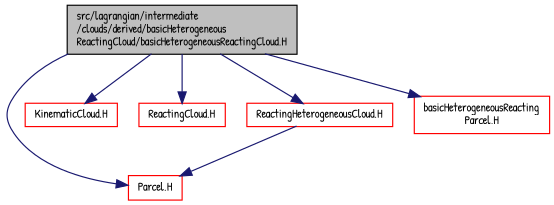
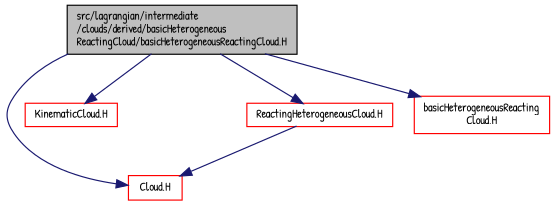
  digraph {
    fontname="Patrick Hand"
    node [color=red fontname="Patrick Hand" fontsize=10 shape=record]
    edge [color=midnightblue fontname="Patrick Hand" fontsize=10 labelfontname=Helvetica labelfontsize=10 style=solid]
    n1 [color=black fillcolor=grey75 fontcolor=black height=0.2 label="src/lagrangian/intermediate\l/clouds/derived/basicHeterogeneous\lReactingCloud/basicHeterogeneousReactingCloud.H" style=filled width=0.4]
-   n2 [height=0.2 label="Parcel.H" width=0.4]
+   n2 [height=0.2 label="Cloud.H" width=0.4]
    n3 [height=0.2 label="KinematicCloud.H" width=0.4]
-   n4 [height=0.2 label="ReactingCloud.H" width=0.4]
    n5 [height=0.2 label="ReactingHeterogeneousCloud.H" width=0.4]
-   n6 [height=0.2 label="basicHeterogeneousReacting\lParcel.H" width=0.4]
+   n6 [height=0.2 label="basicHeterogeneousReacting\lCloud.H" width=0.4]
    n1 -> n2
    n1 -> n3
-   n1 -> n4
    n1 -> n5
    n1 -> n6
    n5 -> n2
  }
